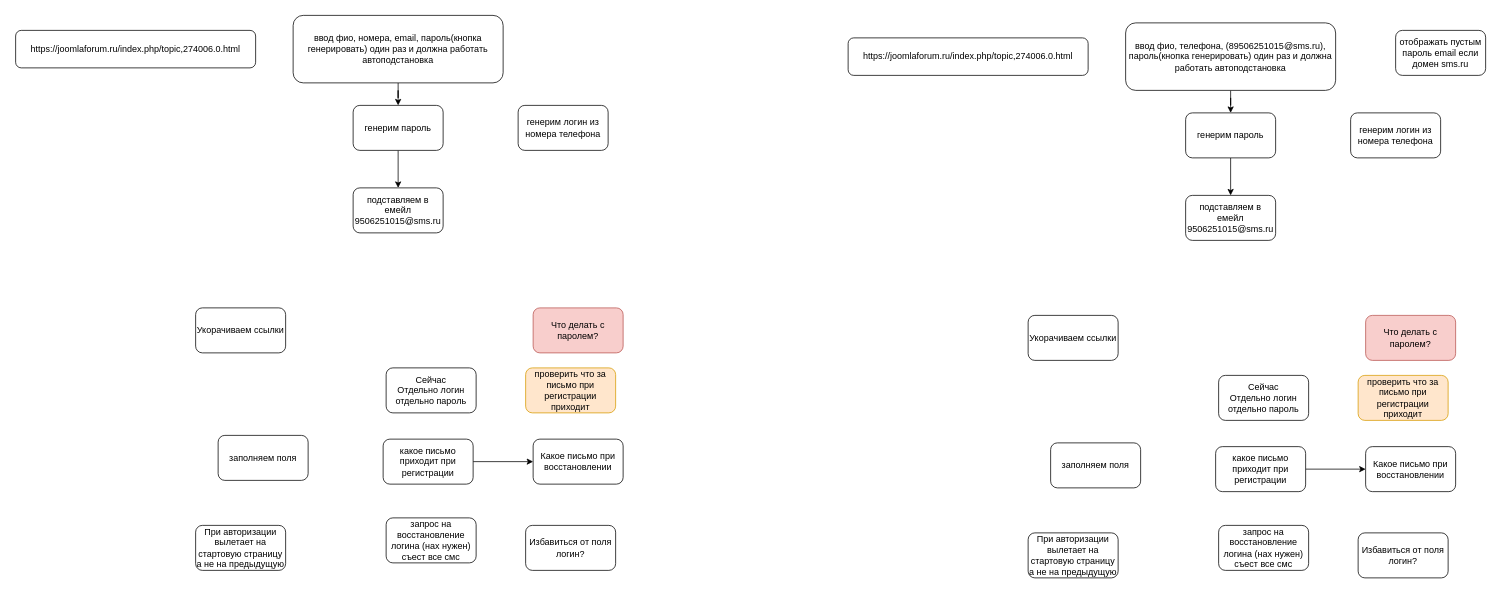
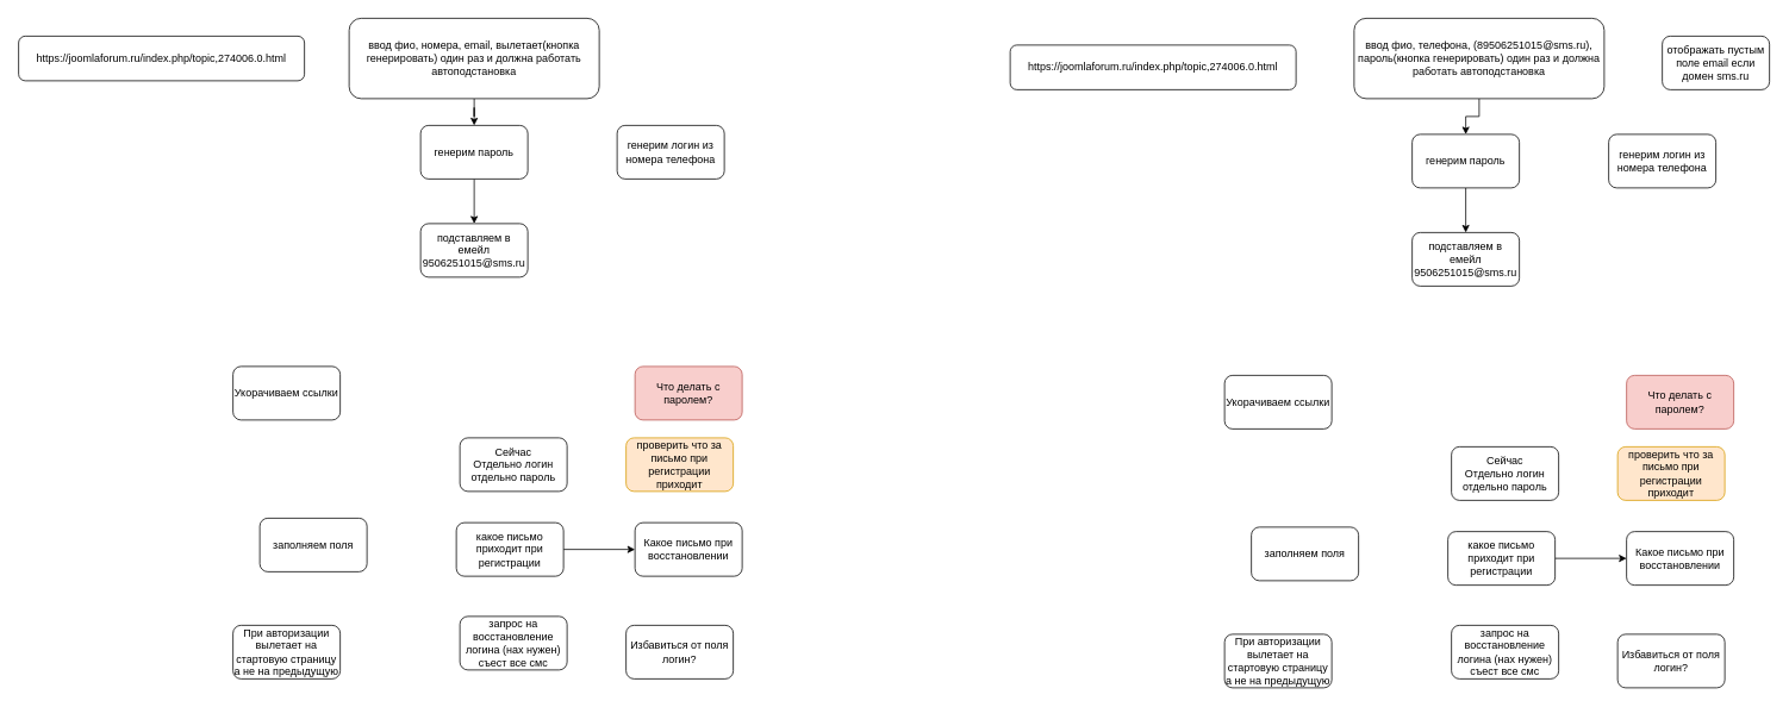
  <mxCell id="0" />
  <mxCell id="1" parent="0" />
  <mxCell id="2" value="" style="edgeStyle=orthogonalEdgeStyle;rounded=0;orthogonalLoop=1;jettySize=auto;html=1;" parent="1" source="3" target="6" edge="1"><mxGeometry relative="1" as="geometry" /></mxCell>
- <mxCell id="3" value="ввод фио, номера, email, пароль(кнопка генерировать) один раз и должна работать автоподстановка" style="rounded=1;whiteSpace=wrap;html=1;" parent="1" vertex="1"><mxGeometry x="390" y="20" width="280" height="90" as="geometry" /></mxCell>
+ <mxCell id="3" value="ввод фио, номера, email, вылетает(кнопка генерировать) один раз и должна работать автоподстановка" style="rounded=1;whiteSpace=wrap;html=1;" parent="1" vertex="1"><mxGeometry x="390" y="20" width="280" height="90" as="geometry" /></mxCell>
  <mxCell id="4" value="заполняем поля" style="rounded=1;whiteSpace=wrap;html=1;" parent="1" vertex="1"><mxGeometry x="290" y="580" width="120" height="60" as="geometry" /></mxCell>
  <mxCell id="5" value="" style="edgeStyle=orthogonalEdgeStyle;rounded=0;orthogonalLoop=1;jettySize=auto;html=1;" parent="1" source="6" target="7" edge="1"><mxGeometry relative="1" as="geometry" /></mxCell>
  <mxCell id="6" value="генерим пароль" style="rounded=1;whiteSpace=wrap;html=1;" parent="1" vertex="1"><mxGeometry x="470" y="140" width="120" height="60" as="geometry" /></mxCell>
  <mxCell id="7" value="подставляем в емейл 9506251015@sms.ru" style="rounded=1;whiteSpace=wrap;html=1;" parent="1" vertex="1"><mxGeometry x="470" y="250" width="120" height="60" as="geometry" /></mxCell>
  <mxCell id="8" value="генерим логин из номера телефона" style="rounded=1;whiteSpace=wrap;html=1;" parent="1" vertex="1"><mxGeometry x="690" y="140" width="120" height="60" as="geometry" /></mxCell>
  <mxCell id="9" value="" style="edgeStyle=orthogonalEdgeStyle;rounded=0;orthogonalLoop=1;jettySize=auto;html=1;" parent="1" source="10" target="11" edge="1"><mxGeometry relative="1" as="geometry" /></mxCell>
  <mxCell id="10" value="какое письмо приходит при регистрации" style="rounded=1;whiteSpace=wrap;html=1;" parent="1" vertex="1"><mxGeometry x="510" y="585" width="120" height="60" as="geometry" /></mxCell>
  <mxCell id="11" value="Какое письмо при восстановлении" style="whiteSpace=wrap;html=1;rounded=1;" parent="1" vertex="1"><mxGeometry x="710" y="585" width="120" height="60" as="geometry" /></mxCell>
  <mxCell id="12" value="запрос на восстановление логина (нах нужен) съест все смс" style="rounded=1;whiteSpace=wrap;html=1;" parent="1" vertex="1"><mxGeometry x="514" y="690" width="120" height="60" as="geometry" /></mxCell>
  <mxCell id="13" value="Сейчас &lt;br&gt;Отдельно логин отдельно пароль" style="rounded=1;whiteSpace=wrap;html=1;" parent="1" vertex="1"><mxGeometry x="514" y="490" width="120" height="60" as="geometry" /></mxCell>
  <mxCell id="14" value="Укорачиваем ссылки" style="rounded=1;whiteSpace=wrap;html=1;" parent="1" vertex="1"><mxGeometry x="260" y="410" width="120" height="60" as="geometry" /></mxCell>
  <mxCell id="15" value="Избавиться от поля логин?" style="rounded=1;whiteSpace=wrap;html=1;" parent="1" vertex="1"><mxGeometry x="700" y="700" width="120" height="60" as="geometry" /></mxCell>
  <mxCell id="16" value="проверить что за письмо при регистрации приходит" style="rounded=1;whiteSpace=wrap;html=1;fillColor=#ffe6cc;strokeColor=#d79b00;" parent="1" vertex="1"><mxGeometry x="700" y="490" width="120" height="60" as="geometry" /></mxCell>
  <mxCell id="17" value="Что делать с паролем?" style="rounded=1;whiteSpace=wrap;html=1;fillColor=#f8cecc;strokeColor=#b85450;" parent="1" vertex="1"><mxGeometry x="710" y="410" width="120" height="60" as="geometry" /></mxCell>
  <mxCell id="18" value="При авторизации вылетает на стартовую страницу&lt;br&gt;а не на предыдущую" style="rounded=1;whiteSpace=wrap;html=1;" parent="1" vertex="1"><mxGeometry x="260" y="700" width="120" height="60" as="geometry" /></mxCell>
  <mxCell id="19" value="https://joomlaforum.ru/index.php/topic,274006.0.html" style="rounded=1;whiteSpace=wrap;html=1;" parent="1" vertex="1"><mxGeometry x="20" y="40" width="320" height="50" as="geometry" /></mxCell>
  <mxCell id="20" value="" style="edgeStyle=orthogonalEdgeStyle;rounded=0;orthogonalLoop=1;jettySize=auto;html=1;" edge="1" parent="1" source="21" target="24"><mxGeometry relative="1" as="geometry" /></mxCell>
- <mxCell id="21" value="ввод фио, телефона, (89506251015@sms.ru), пароль(кнопка генерировать) один раз и должна работать автоподстановка" style="rounded=1;whiteSpace=wrap;html=1;" vertex="1" parent="1"><mxGeometry x="1500" y="30" width="280" height="90" as="geometry" /></mxCell>
+ <mxCell id="21" value="ввод фио, телефона, (89506251015@sms.ru), пароль(кнопка генерировать) один раз и должна работать автоподстановка" style="rounded=1;whiteSpace=wrap;html=1;" vertex="1" parent="1"><mxGeometry x="1515" y="20" width="280" height="90" as="geometry" /></mxCell>
  <mxCell id="22" value="заполняем поля" style="rounded=1;whiteSpace=wrap;html=1;" vertex="1" parent="1"><mxGeometry x="1400" y="590" width="120" height="60" as="geometry" /></mxCell>
  <mxCell id="23" value="" style="edgeStyle=orthogonalEdgeStyle;rounded=0;orthogonalLoop=1;jettySize=auto;html=1;" edge="1" parent="1" source="24" target="25"><mxGeometry relative="1" as="geometry" /></mxCell>
  <mxCell id="24" value="генерим пароль" style="rounded=1;whiteSpace=wrap;html=1;" vertex="1" parent="1"><mxGeometry x="1580" y="150" width="120" height="60" as="geometry" /></mxCell>
  <mxCell id="25" value="подставляем в емейл 9506251015@sms.ru" style="rounded=1;whiteSpace=wrap;html=1;" vertex="1" parent="1"><mxGeometry x="1580" y="260" width="120" height="60" as="geometry" /></mxCell>
  <mxCell id="26" value="генерим логин из номера телефона" style="rounded=1;whiteSpace=wrap;html=1;" vertex="1" parent="1"><mxGeometry x="1800" y="150" width="120" height="60" as="geometry" /></mxCell>
  <mxCell id="27" value="" style="edgeStyle=orthogonalEdgeStyle;rounded=0;orthogonalLoop=1;jettySize=auto;html=1;" edge="1" parent="1" source="28" target="29"><mxGeometry relative="1" as="geometry" /></mxCell>
  <mxCell id="28" value="какое письмо приходит при регистрации" style="rounded=1;whiteSpace=wrap;html=1;" vertex="1" parent="1"><mxGeometry x="1620" y="595" width="120" height="60" as="geometry" /></mxCell>
  <mxCell id="29" value="Какое письмо при восстановлении" style="whiteSpace=wrap;html=1;rounded=1;" vertex="1" parent="1"><mxGeometry x="1820" y="595" width="120" height="60" as="geometry" /></mxCell>
  <mxCell id="30" value="запрос на восстановление логина (нах нужен) съест все смс" style="rounded=1;whiteSpace=wrap;html=1;" vertex="1" parent="1"><mxGeometry x="1624" y="700" width="120" height="60" as="geometry" /></mxCell>
  <mxCell id="31" value="Сейчас &lt;br&gt;Отдельно логин отдельно пароль" style="rounded=1;whiteSpace=wrap;html=1;" vertex="1" parent="1"><mxGeometry x="1624" y="500" width="120" height="60" as="geometry" /></mxCell>
  <mxCell id="32" value="Укорачиваем ссылки" style="rounded=1;whiteSpace=wrap;html=1;" vertex="1" parent="1"><mxGeometry x="1370" y="420" width="120" height="60" as="geometry" /></mxCell>
  <mxCell id="33" value="Избавиться от поля логин?" style="rounded=1;whiteSpace=wrap;html=1;" vertex="1" parent="1"><mxGeometry x="1810" y="710" width="120" height="60" as="geometry" /></mxCell>
  <mxCell id="34" value="проверить что за письмо при регистрации приходит" style="rounded=1;whiteSpace=wrap;html=1;fillColor=#ffe6cc;strokeColor=#d79b00;" vertex="1" parent="1"><mxGeometry x="1810" y="500" width="120" height="60" as="geometry" /></mxCell>
  <mxCell id="35" value="Что делать с паролем?" style="rounded=1;whiteSpace=wrap;html=1;fillColor=#f8cecc;strokeColor=#b85450;" vertex="1" parent="1"><mxGeometry x="1820" y="420" width="120" height="60" as="geometry" /></mxCell>
  <mxCell id="36" value="При авторизации вылетает на стартовую страницу&lt;br&gt;а не на предыдущую" style="rounded=1;whiteSpace=wrap;html=1;" vertex="1" parent="1"><mxGeometry x="1370" y="710" width="120" height="60" as="geometry" /></mxCell>
  <mxCell id="37" value="https://joomlaforum.ru/index.php/topic,274006.0.html" style="rounded=1;whiteSpace=wrap;html=1;" vertex="1" parent="1"><mxGeometry x="1130" y="50" width="320" height="50" as="geometry" /></mxCell>
- <mxCell id="38" value="отображать пустым пароль email если домен sms.ru" style="rounded=1;whiteSpace=wrap;html=1;" vertex="1" parent="1"><mxGeometry x="1860" y="40" width="120" height="60" as="geometry" /></mxCell>
+ <mxCell id="38" value="отображать пустым поле email если домен sms.ru" style="rounded=1;whiteSpace=wrap;html=1;" vertex="1" parent="1"><mxGeometry x="1860" y="40" width="120" height="60" as="geometry" /></mxCell>
